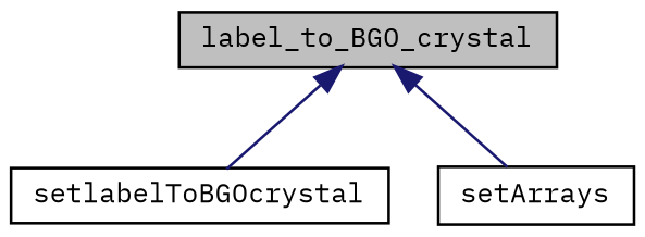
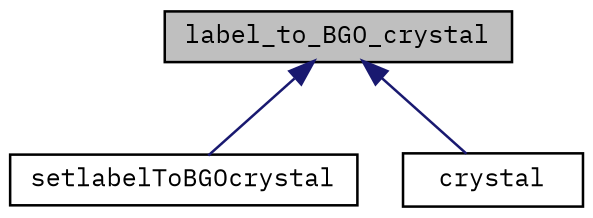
  digraph {
    fontname="IBM Plex Mono"
    rankdir=TB
    node [color=black fillcolor=white fontname="IBM Plex Mono" fontsize=10 shape=record style=filled]
    edge [color=midnightblue dir=back fontname="IBM Plex Mono" fontsize=10 labelfontname=Helvetica labelfontsize=10 style=solid]
    n1 [fillcolor=grey75 fontcolor=black height=0.2 label=label_to_BGO_crystal width=0.4]
    n2 [height=0.2 label=setlabelToBGOcrystal width=0.4]
-   n3 [height=0.2 label=setArrays width=0.4]
+   n3 [height=0.2 label=crystal width=0.4]
    n1 -> n2
    n1 -> n3
  }
